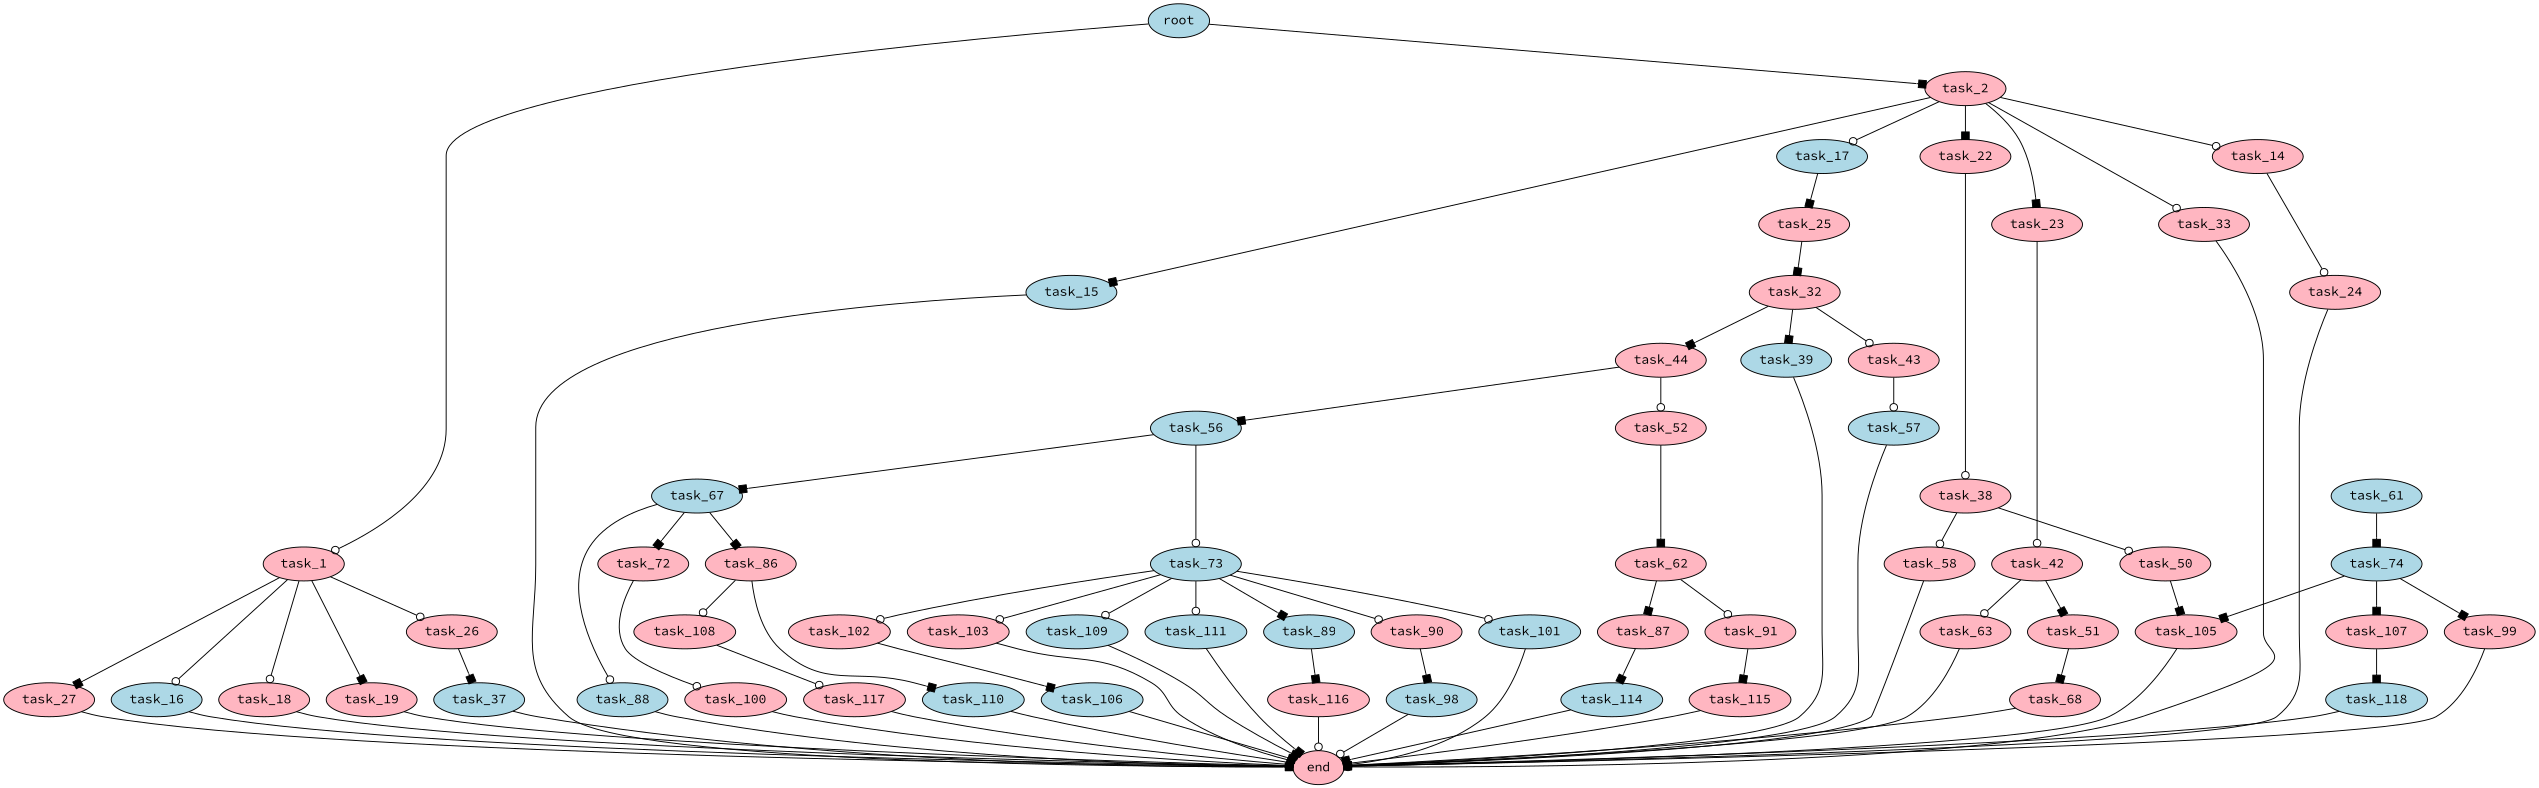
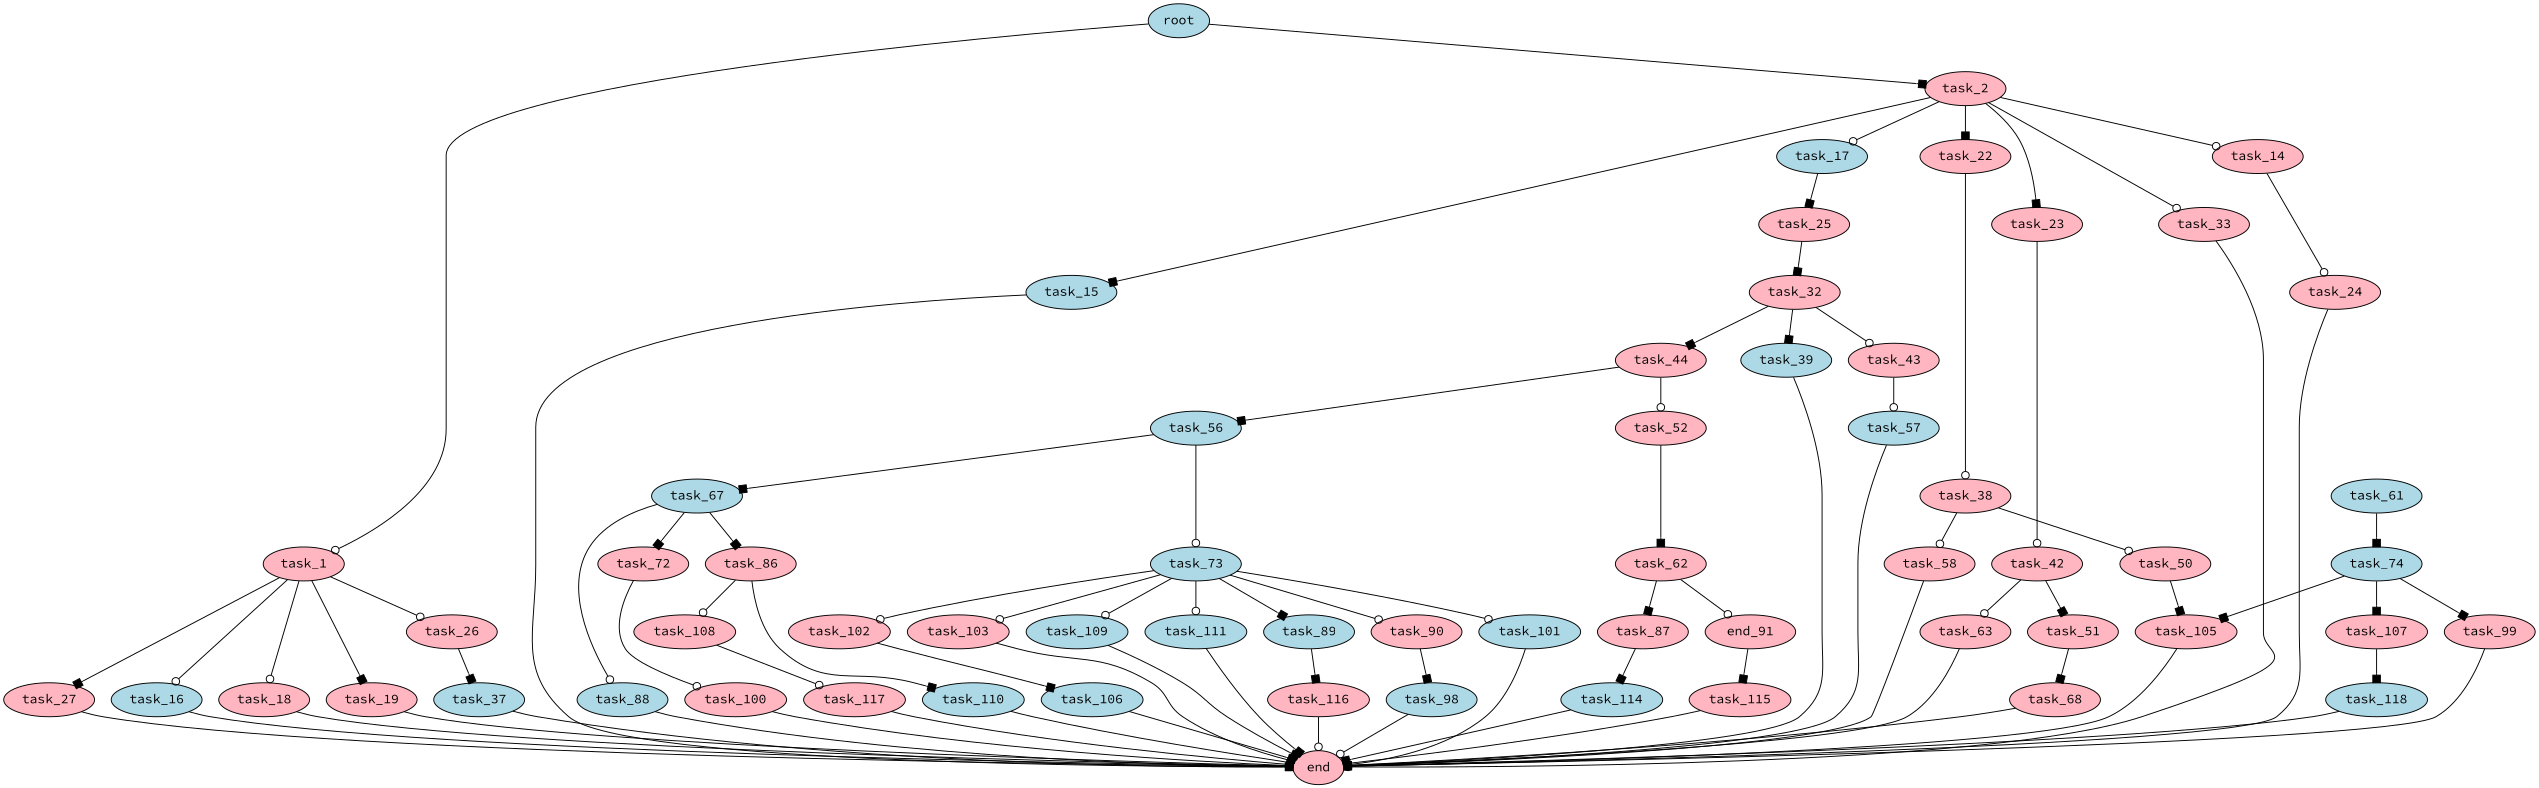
  digraph {
    fontname="Source Code Pro"
    node [fillcolor=lightpink fontname="Source Code Pro" style=filled]
    edge [arrowhead=odot fontname="Source Code Pro"]
    root [fillcolor=lightblue]
    task_1
    task_2
    task_16 [fillcolor=lightblue]
    task_18
    task_19
    task_26
    task_27
    task_14
    task_15 [fillcolor=lightblue]
    task_17 [fillcolor=lightblue]
    task_22
    task_23
    task_33
    end
    task_37 [fillcolor=lightblue]
    task_24
    task_25
    task_38
    task_42
    task_32
    task_50
    task_58
    task_51
    task_63
    task_39 [fillcolor=lightblue]
    task_43
    task_44
    task_57 [fillcolor=lightblue]
    task_52
    task_56 [fillcolor=lightblue]
    task_105
    task_68
    task_62
    task_67 [fillcolor=lightblue]
    task_73 [fillcolor=lightblue]
    task_61 [fillcolor=lightblue]
    task_74 [fillcolor=lightblue]
    task_87
-   task_91
+   task_91 [label=end_91]
    task_72
    task_86
    task_88 [fillcolor=lightblue]
    task_89 [fillcolor=lightblue]
    task_90
    task_101 [fillcolor=lightblue]
    task_102
    task_103
    task_109 [fillcolor=lightblue]
    task_111 [fillcolor=lightblue]
    task_99
    task_107
    task_114 [fillcolor=lightblue]
    task_115
    task_100
    task_108
    task_110 [fillcolor=lightblue]
    task_116
    task_98 [fillcolor=lightblue]
    task_106 [fillcolor=lightblue]
    task_118 [fillcolor=lightblue]
    task_117
    root -> task_1
    root -> task_2 [arrowhead=box]
    task_1 -> task_16
    task_1 -> task_18
    task_1 -> task_19 [arrowhead=box]
    task_1 -> task_26
    task_1 -> task_27 [arrowhead=box]
    task_2 -> task_14
    task_2 -> task_15 [arrowhead=box]
    task_2 -> task_17
    task_2 -> task_22 [arrowhead=box]
    task_2 -> task_23 [arrowhead=box]
    task_2 -> task_33
    task_16 -> end
    task_18 -> end
    task_19 -> end
    task_26 -> task_37 [arrowhead=box]
    task_27 -> end
    task_14 -> task_24
    task_15 -> end [arrowhead=box]
    task_17 -> task_25 [arrowhead=box]
    task_22 -> task_38
    task_23 -> task_42
    task_33 -> end
    task_37 -> end [arrowhead=box]
    task_24 -> end [arrowhead=box]
    task_25 -> task_32 [arrowhead=box]
    task_38 -> task_50
    task_38 -> task_58
    task_42 -> task_51 [arrowhead=box]
    task_42 -> task_63
    task_32 -> task_39 [arrowhead=box]
    task_32 -> task_43
    task_32 -> task_44 [arrowhead=box]
    task_50 -> task_105 [arrowhead=box]
    task_58 -> end
    task_51 -> task_68 [arrowhead=box]
    task_63 -> end [arrowhead=box]
    task_39 -> end [arrowhead=box]
    task_43 -> task_57
    task_44 -> task_52
    task_44 -> task_56 [arrowhead=box]
    task_57 -> end
    task_52 -> task_62 [arrowhead=box]
    task_56 -> task_67 [arrowhead=box]
    task_56 -> task_73
    task_105 -> end [arrowhead=box]
    task_68 -> end [arrowhead=box]
    task_62 -> task_87 [arrowhead=box]
    task_62 -> task_91
    task_67 -> task_72 [arrowhead=box]
    task_67 -> task_86 [arrowhead=box]
    task_67 -> task_88
    task_73 -> task_89 [arrowhead=box]
    task_73 -> task_90
    task_73 -> task_101
    task_73 -> task_102
    task_73 -> task_103
    task_73 -> task_109
    task_73 -> task_111
    task_61 -> task_74 [arrowhead=box]
    task_74 -> task_105 [arrowhead=box]
    task_74 -> task_99 [arrowhead=box]
    task_74 -> task_107 [arrowhead=box]
    task_87 -> task_114 [arrowhead=box]
    task_91 -> task_115 [arrowhead=box]
    task_72 -> task_100
    task_86 -> task_108
    task_86 -> task_110 [arrowhead=box]
    task_88 -> end
    task_89 -> task_116 [arrowhead=box]
    task_90 -> task_98 [arrowhead=box]
    task_101 -> end
    task_102 -> task_106 [arrowhead=box]
    task_103 -> end
    task_109 -> end [arrowhead=box]
    task_111 -> end [arrowhead=box]
    task_99 -> end
    task_107 -> task_118 [arrowhead=box]
    task_114 -> end [arrowhead=box]
    task_115 -> end
    task_100 -> end
    task_108 -> task_117
    task_110 -> end
    task_116 -> end
    task_98 -> end
    task_106 -> end [arrowhead=box]
    task_118 -> end
    task_117 -> end
  }
